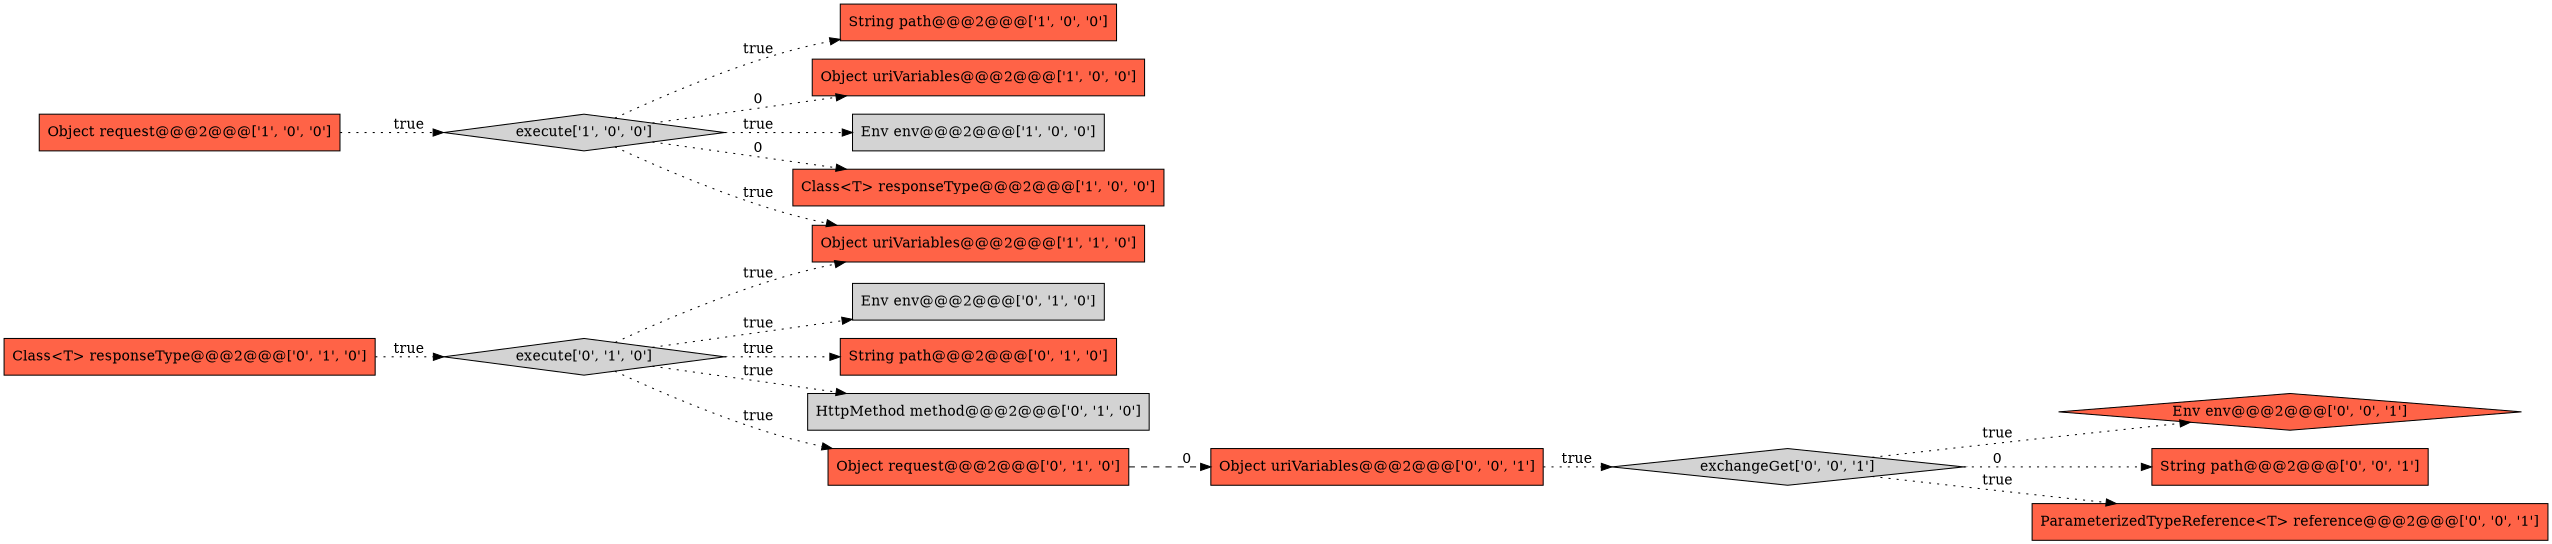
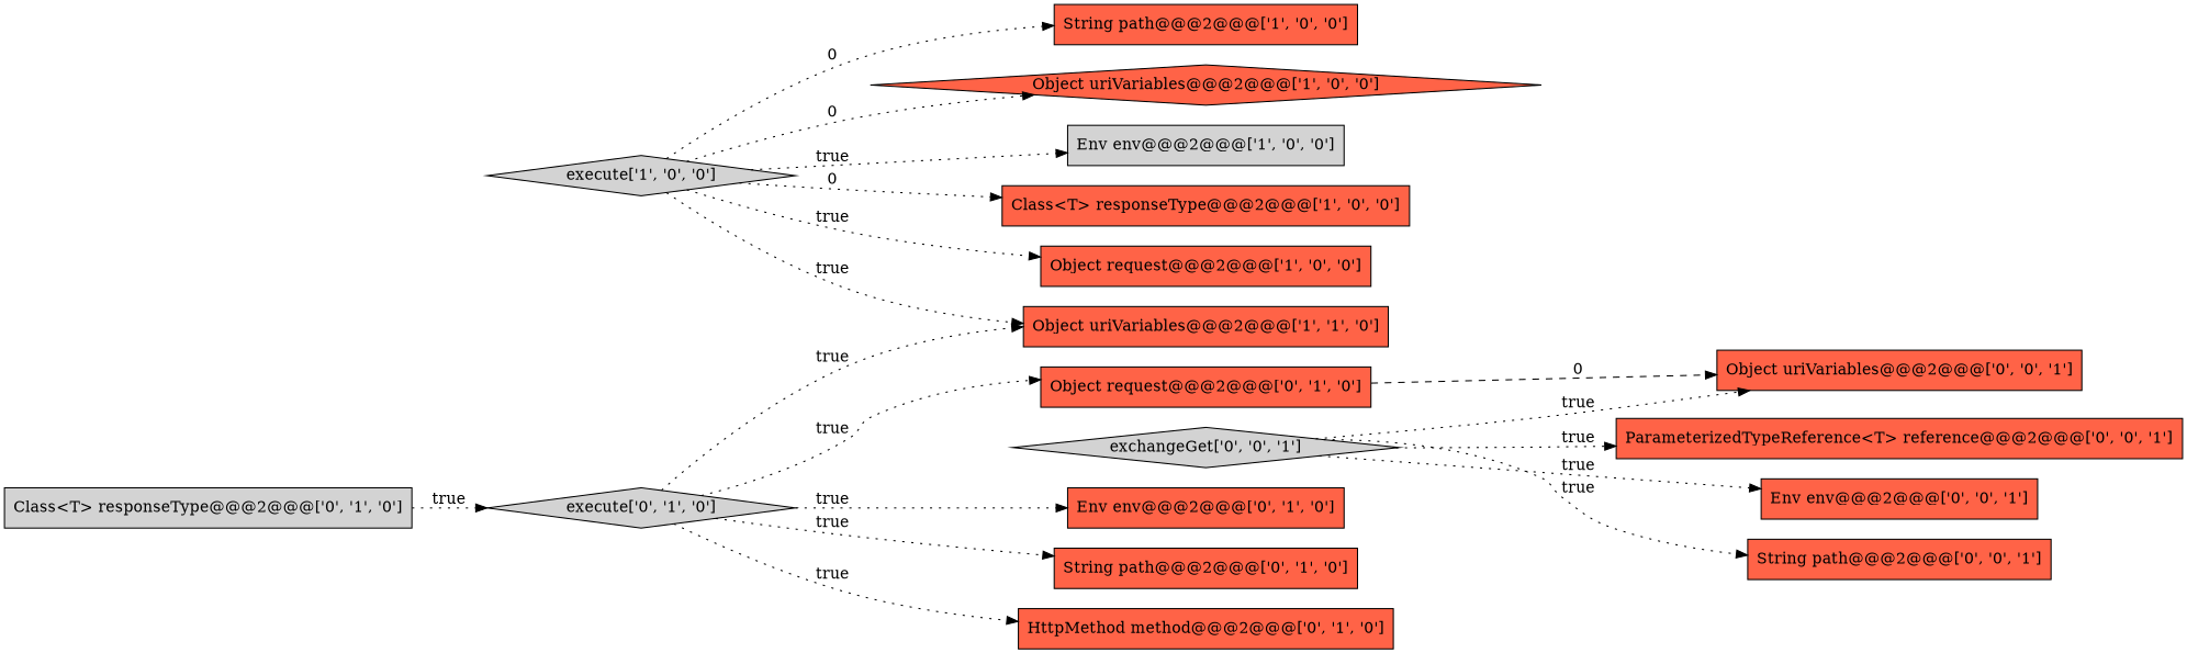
  digraph {
    rankdir=LR
    node [fillcolor=tomato shape=box style=filled]
    edge [style=dotted]
-   n1 [fillcolor=lightgray label="Env env@@@2@@@['0', '1', '0']"]
+   n1 [label="Env env@@@2@@@['0', '1', '0']"]
    n2 [fillcolor=lightgray label="execute['0', '1', '0']" shape=diamond]
    n3 [label="String path@@@2@@@['0', '1', '0']"]
-   n4 [fillcolor=lightgray label="HttpMethod method@@@2@@@['0', '1', '0']"]
+   n4 [label="HttpMethod method@@@2@@@['0', '1', '0']"]
    n5 [label="Object uriVariables@@@2@@@['1', '1', '0']"]
    n6 [label="Object request@@@2@@@['0', '1', '0']"]
-   n7 [label="Class<T> responseType@@@2@@@['0', '1', '0']"]
+   n7 [fillcolor=lightgray label="Class<T> responseType@@@2@@@['0', '1', '0']"]
    n8 [label="Object uriVariables@@@2@@@['0', '0', '1']"]
    n9 [fillcolor=lightgray label="exchangeGet['0', '0', '1']" shape=diamond]
-   n10 [label="Env env@@@2@@@['0', '0', '1']" shape=diamond]
+   n10 [label="Env env@@@2@@@['0', '0', '1']"]
    n11 [label="String path@@@2@@@['0', '0', '1']"]
    n12 [label="ParameterizedTypeReference<T> reference@@@2@@@['0', '0', '1']"]
    n13 [label="String path@@@2@@@['1', '0', '0']"]
    n14 [fillcolor=lightgray label="execute['1', '0', '0']" shape=diamond]
-   n15 [label="Object uriVariables@@@2@@@['1', '0', '0']"]
+   n15 [label="Object uriVariables@@@2@@@['1', '0', '0']" shape=diamond]
    n16 [fillcolor=lightgray label="Env env@@@2@@@['1', '0', '0']"]
    n17 [label="Class<T> responseType@@@2@@@['1', '0', '0']"]
    n18 [label="Object request@@@2@@@['1', '0', '0']"]
    n2 -> n1 [label=true]
    n2 -> n3 [label=true]
    n2 -> n4 [label=true]
    n2 -> n5 [label=true]
    n2 -> n6 [label=true]
    n6 -> n8 [label=0 style=dashed]
    n7 -> n2 [label=true]
-   n8 -> n9 [label=true]
+   n9 -> n8 [label=true]
    n9 -> n10 [label=true]
-   n9 -> n11 [label=0]
+   n9 -> n11 [label=true]
    n9 -> n12 [label=true]
    n14 -> n5 [label=true]
-   n14 -> n13 [label=true]
+   n14 -> n13 [label=0]
    n14 -> n15 [label=0]
    n14 -> n16 [label=true]
    n14 -> n17 [label=0]
-   n18 -> n14 [label=true]
+   n14 -> n18 [label=true]
  }
